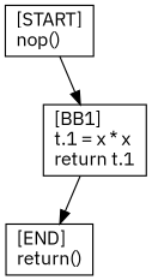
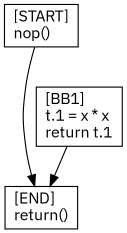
  digraph {
    fontname="IBM Plex Sans"
    node [fontname="IBM Plex Sans" shape=box]
    edge [fontname="IBM Plex Sans"]
    n1 [label="[END]\lreturn()\l"]
    n2 [label="[START]\lnop()\l"]
    n3 [label="[BB1]\lt.1 = x * x\lreturn t.1\l"]
-   n2 -> n3
+   n2 -> n1
    n3 -> n1
  }
